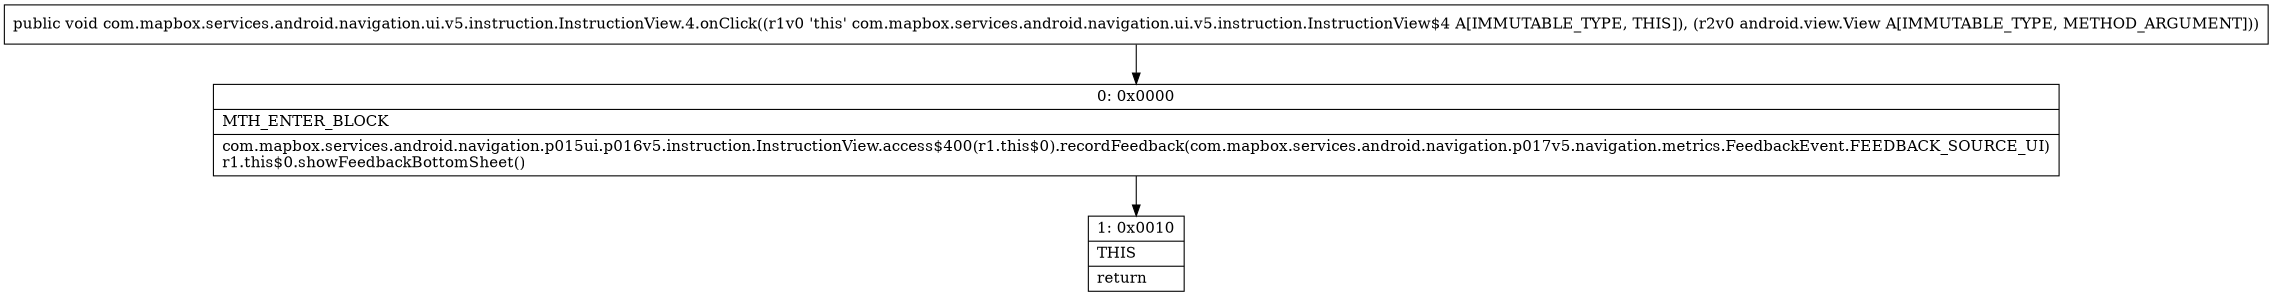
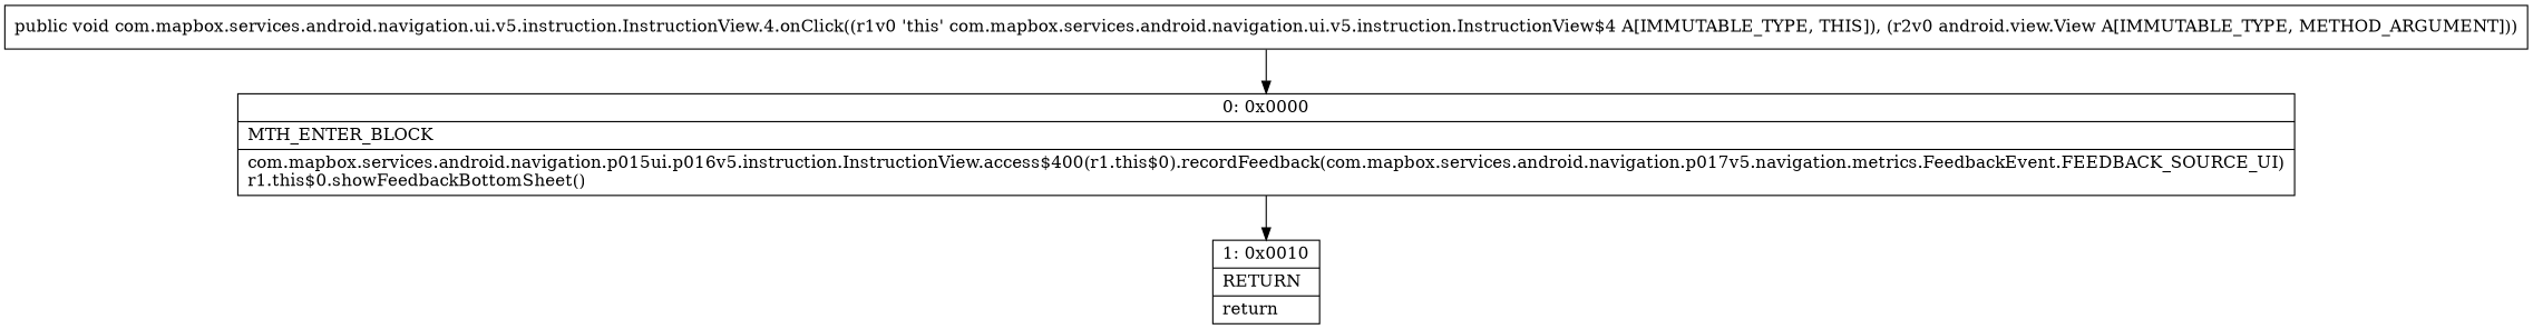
  digraph {
    fontname="DejaVu Serif"
    node [shape=record fontname="DejaVu Serif"]
    edge [fontname="DejaVu Serif"]
    n1 [label="{0\:\ 0x0000|MTH_ENTER_BLOCK\l|com.mapbox.services.android.navigation.p015ui.p016v5.instruction.InstructionView.access$400(r1.this$0).recordFeedback(com.mapbox.services.android.navigation.p017v5.navigation.metrics.FeedbackEvent.FEEDBACK_SOURCE_UI)\lr1.this$0.showFeedbackBottomSheet()\l}"]
-   n2 [label="{1\:\ 0x0010|THIS\l|return\l}"]
+   n2 [label="{1\:\ 0x0010|RETURN\l|return\l}"]
    n3 [label="{public void com.mapbox.services.android.navigation.ui.v5.instruction.InstructionView.4.onClick((r1v0 'this' com.mapbox.services.android.navigation.ui.v5.instruction.InstructionView$4 A[IMMUTABLE_TYPE, THIS]), (r2v0 android.view.View A[IMMUTABLE_TYPE, METHOD_ARGUMENT])) }"]
    n1 -> n2
    n3 -> n1
  }
